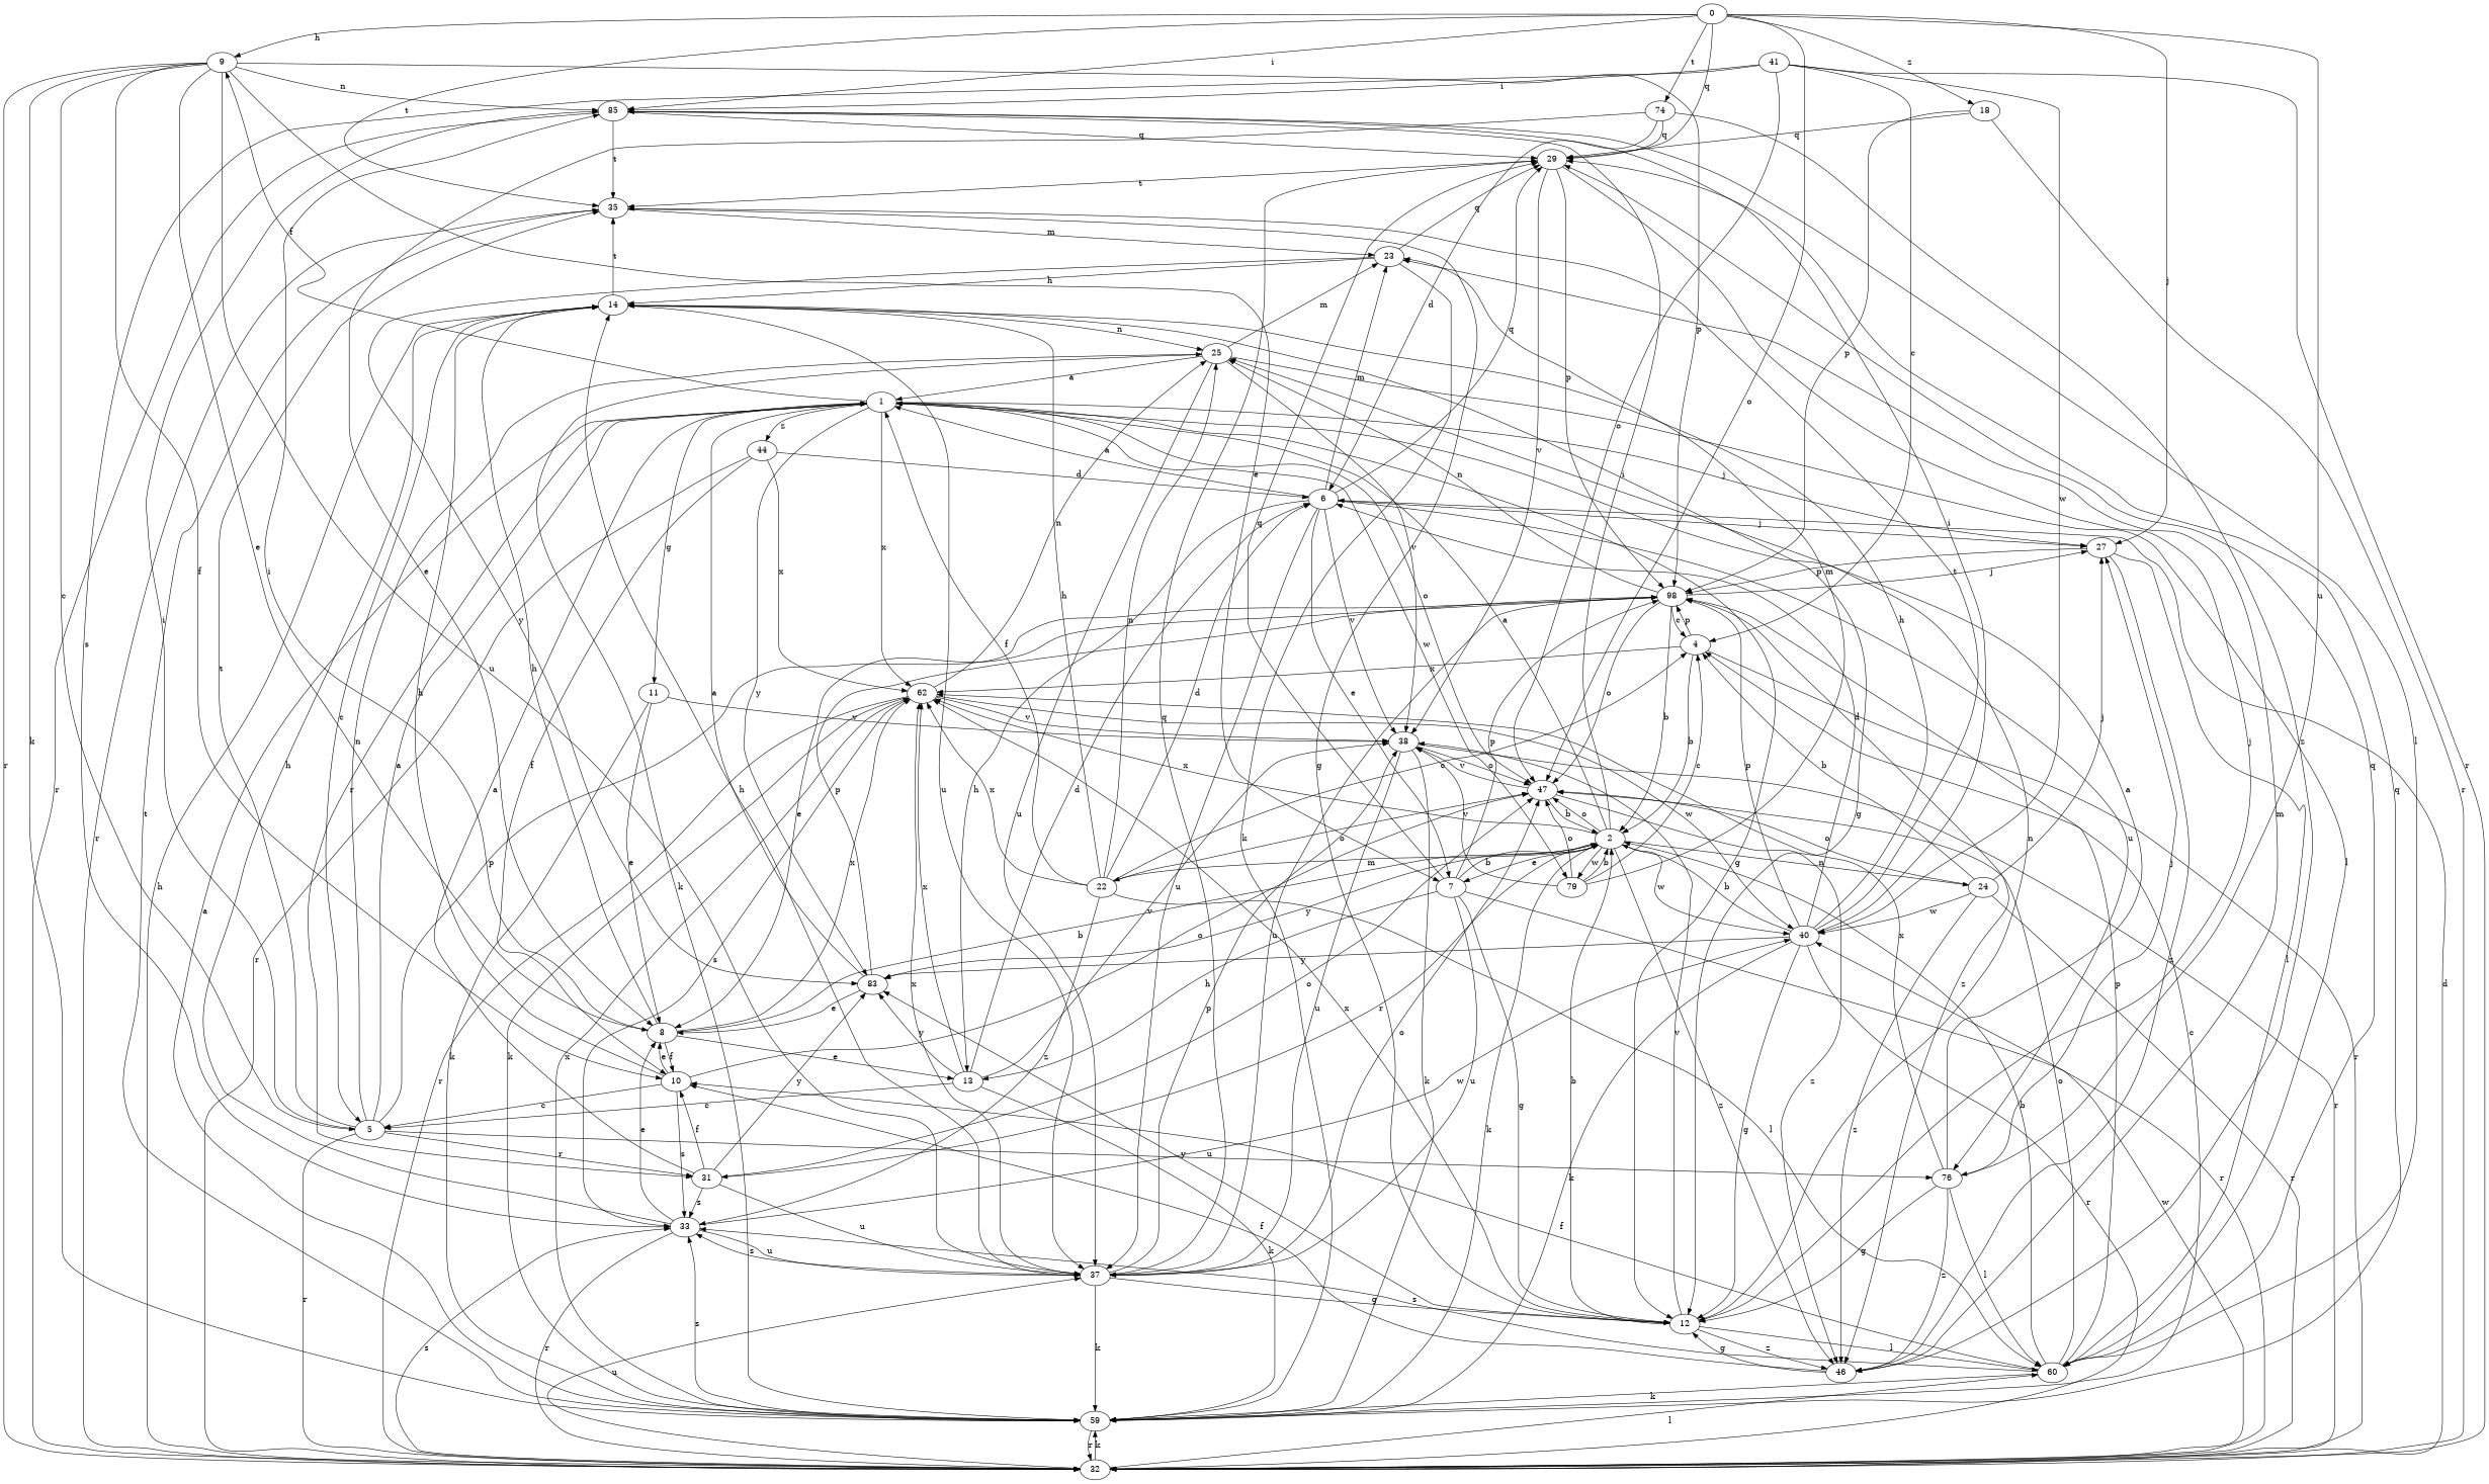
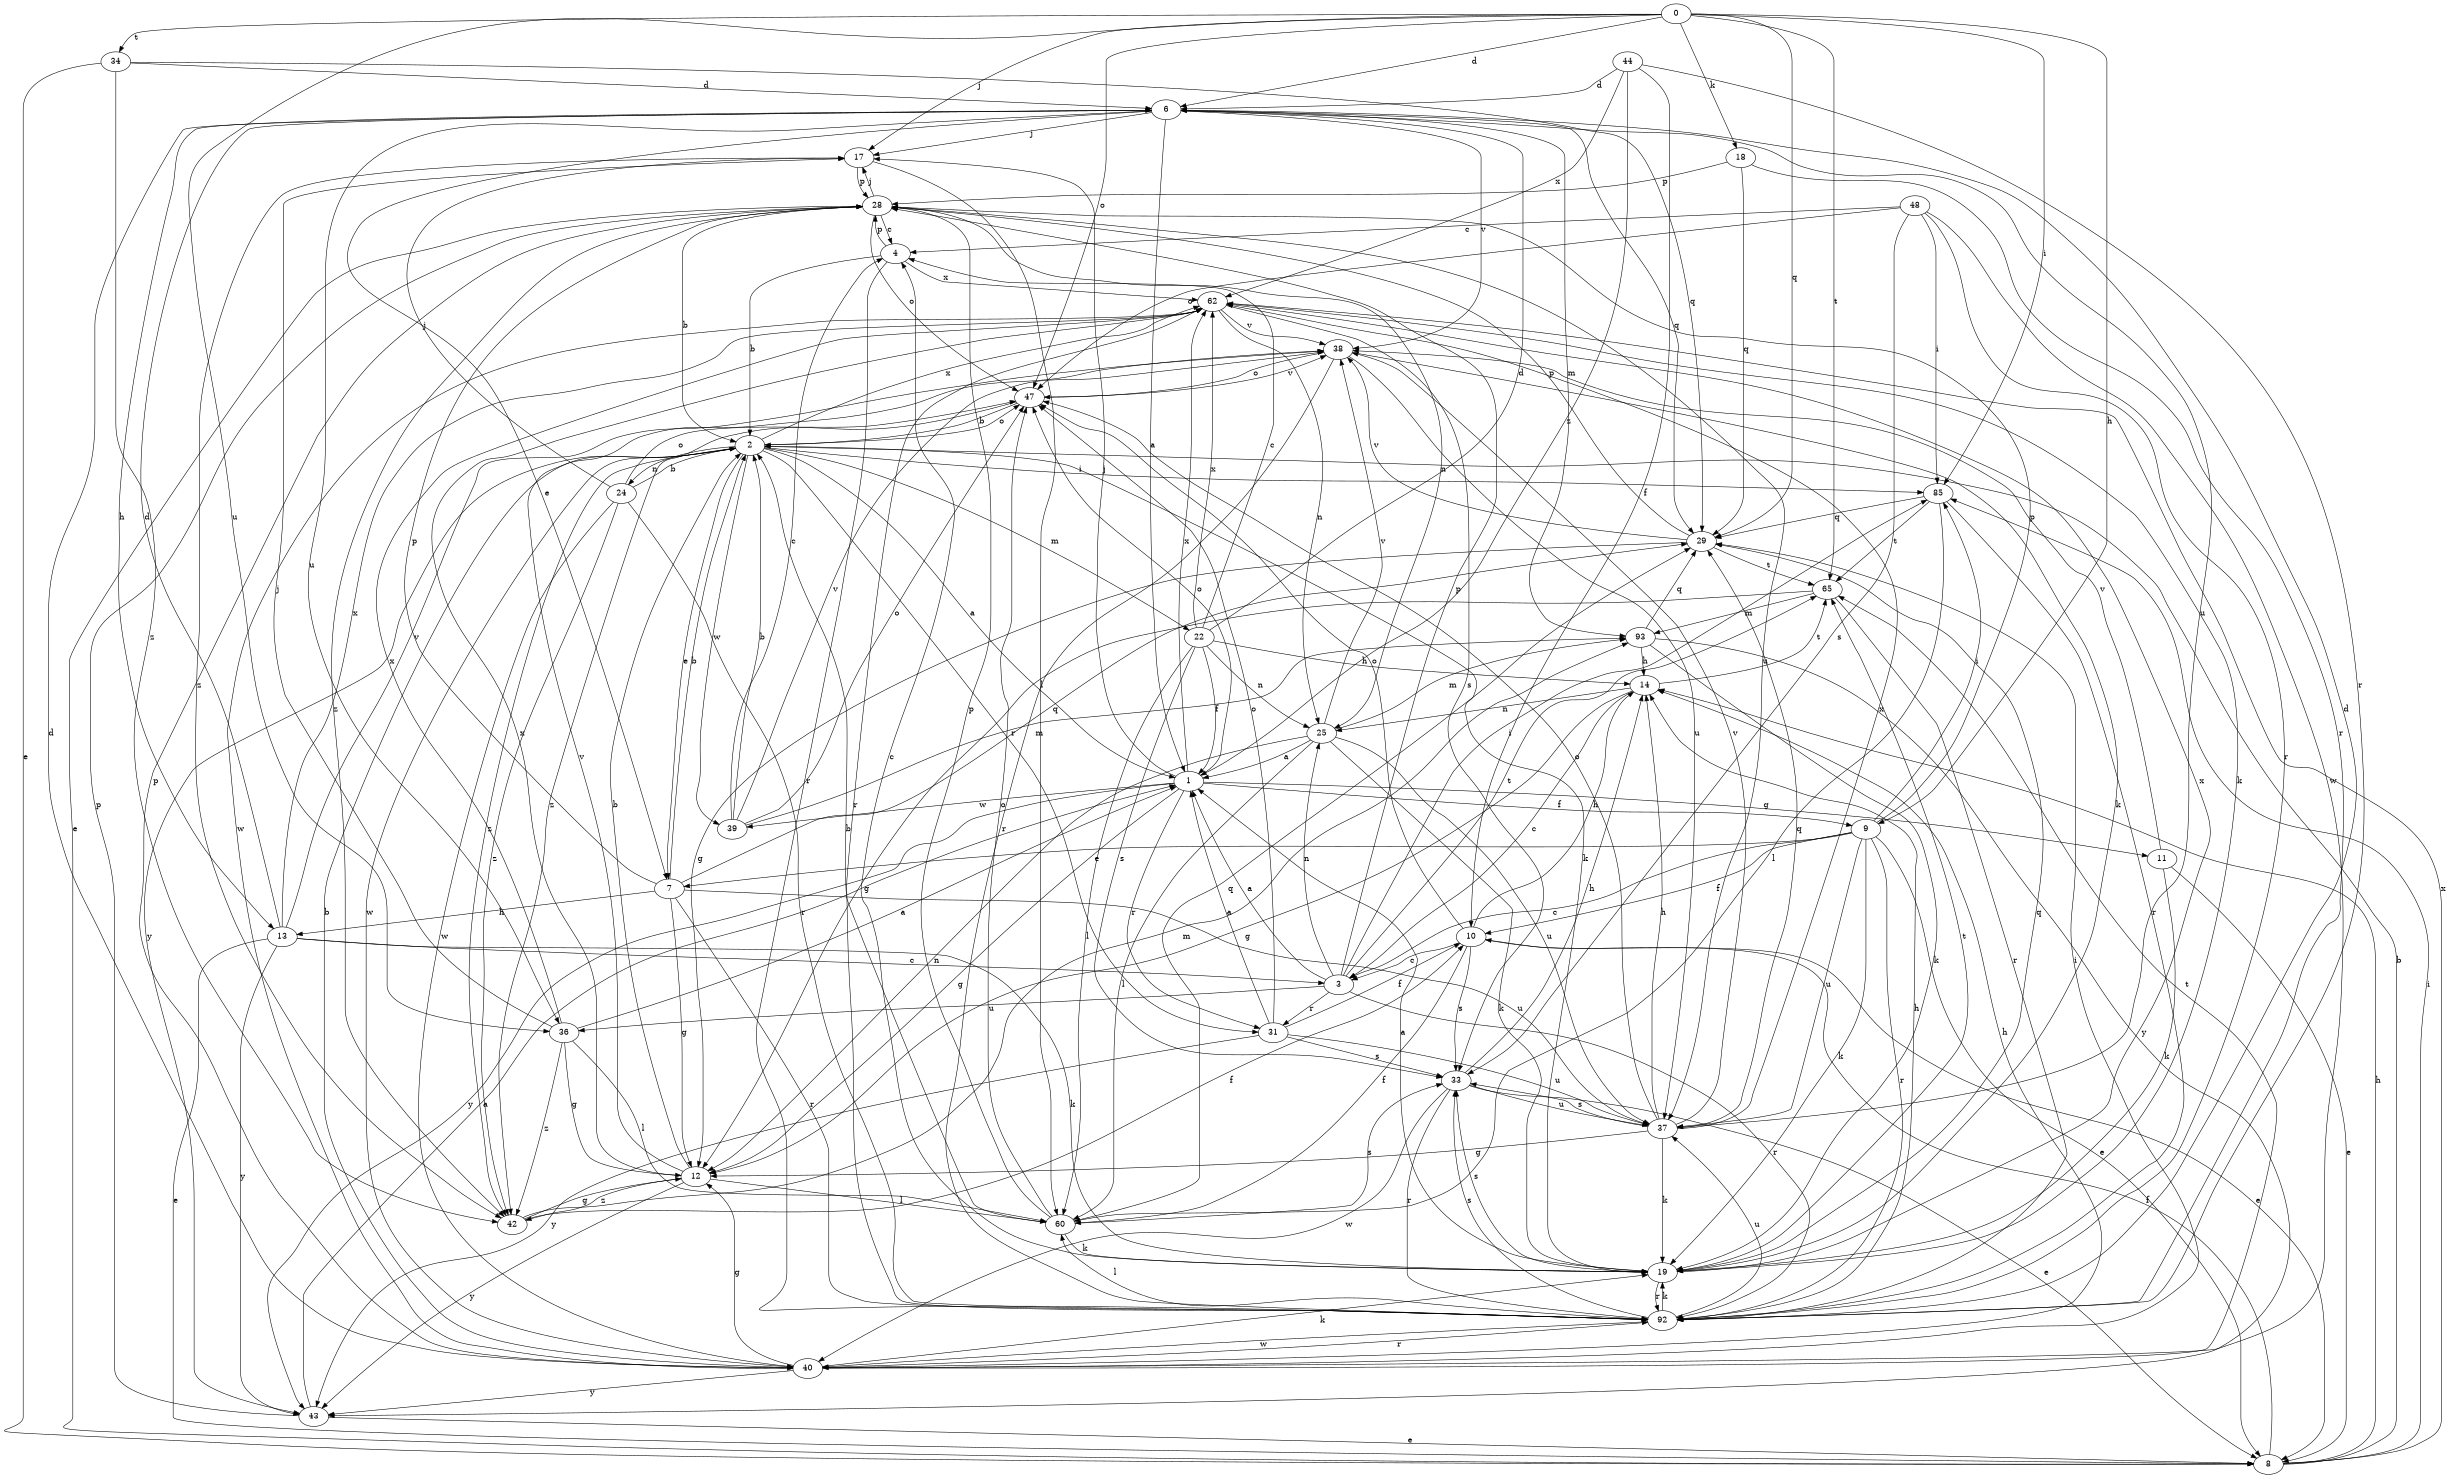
  strict digraph {
    0
    6
    9
    n4 [label=85]
-   17 [label=27]
+   17
    18
    n7 [label=47]
    29
-   34 [label=74]
-   35
-   36 [label=76]
+   34
+   35 [label=65]
+   36
    1
    7
    13
-   23
+   23 [label=93]
    37
    38
-   19 [label=59]
-   3 [label=5]
-   28 [label=98]
-   32
+   19
+   3
+   28
+   32 [label=92]
    8
    10
    n24 [label=60]
-   46
+   46 [label=42]
    2
    12
    n28 [label=62]
    11
    31
-   39 [label=79]
-   43 [label=83]
+   39
+   43
    44
    25
    33
    4
-   41
+   41 [label=48]
    40
    22
    24
    14
+   0 -> 6 [label=d]
    0 -> 9 [label=h]
    0 -> n4 [label=i]
    0 -> 17 [label=j]
-   0 -> 18 [label=z]
+   0 -> 18 [label=k]
    0 -> n7 [label=o]
    0 -> 29 [label=q]
    0 -> 34 [label=t]
    0 -> 35 [label=t]
    0 -> 36 [label=u]
    6 -> 17 [label=j]
    6 -> 29 [label=q]
    6 -> 36 [label=u]
    6 -> 1 [label=a]
    6 -> 7 [label=e]
    6 -> 13 [label=h]
    6 -> 23 [label=m]
    6 -> 37 [label=u]
    6 -> 38 [label=v]
-   9 -> n4 [label=n]
+   9 -> n4 [label=i]
    9 -> 7 [label=e]
    9 -> 37 [label=u]
    9 -> 19 [label=k]
    9 -> 3 [label=c]
    9 -> 28 [label=p]
    9 -> 32 [label=r]
    9 -> 8 [label=e]
    9 -> 10 [label=f]
    n4 -> 29 [label=q]
    n4 -> 35 [label=t]
    n4 -> 32 [label=r]
    n4 -> n24 [label=l]
    17 -> 28 [label=p]
    17 -> n24 [label=l]
    17 -> 46 [label=z]
    18 -> 29 [label=q]
    18 -> 28 [label=p]
    18 -> 32 [label=r]
    n7 -> 38 [label=v]
    n7 -> 46 [label=z]
    n7 -> 2 [label=b]
    29 -> 35 [label=t]
    29 -> 38 [label=v]
    29 -> 28 [label=p]
-   29 -> 12 [label=j]
+   29 -> 12 [label=g]
    34 -> 6 [label=d]
    34 -> 29 [label=q]
    34 -> 8 [label=e]
    34 -> 46 [label=z]
    35 -> 23 [label=m]
    35 -> 32 [label=r]
    35 -> 12 [label=g]
    36 -> 17 [label=j]
    36 -> 1 [label=a]
    36 -> n24 [label=l]
    36 -> 46 [label=z]
    36 -> 12 [label=g]
    36 -> n28 [label=x]
    1 -> 9 [label=f]
    1 -> 17 [label=j]
    1 -> n7 [label=o]
    1 -> 12 [label=g]
    1 -> n28 [label=x]
    1 -> 11 [label=g]
    1 -> 31 [label=r]
    1 -> 39 [label=w]
    1 -> 43 [label=y]
-   1 -> 44 [label=z]
+   44 -> 1 [label=z]
    7 -> 29 [label=q]
    7 -> 13 [label=h]
    7 -> 37 [label=u]
    7 -> 28 [label=p]
    7 -> 32 [label=r]
    7 -> 2 [label=b]
    7 -> 12 [label=g]
    13 -> 6 [label=d]
    13 -> 38 [label=v]
    13 -> 19 [label=k]
    13 -> 3 [label=c]
-   8 -> 13 [label=e]
+   13 -> 8 [label=e]
    13 -> n28 [label=x]
    13 -> 43 [label=y]
    23 -> 29 [label=q]
    23 -> 19 [label=k]
    23 -> 43 [label=y]
    23 -> 14 [label=h]
    37 -> n7 [label=o]
    37 -> 29 [label=q]
-   37 -> 38 [label=p]
+   37 -> 38 [label=v]
    37 -> 19 [label=k]
    37 -> 12 [label=g]
    37 -> n28 [label=x]
    37 -> 33 [label=s]
    37 -> 14 [label=h]
    38 -> n7 [label=o]
    38 -> 37 [label=u]
    38 -> 19 [label=k]
    38 -> 32 [label=r]
    19 -> 29 [label=q]
    19 -> 35 [label=t]
    19 -> 1 [label=a]
    19 -> 32 [label=r]
    19 -> n28 [label=x]
    19 -> 33 [label=s]
    19 -> 4 [label=c]
    3 -> n4 [label=i]
    3 -> 35 [label=t]
    3 -> 36 [label=u]
    3 -> 1 [label=a]
    3 -> 28 [label=p]
    3 -> 32 [label=r]
    3 -> 31 [label=r]
    3 -> 25 [label=n]
    28 -> 17 [label=j]
    28 -> n7 [label=o]
    28 -> 37 [label=u]
    28 -> 8 [label=e]
    28 -> 46 [label=z]
    28 -> 2 [label=b]
    28 -> 25 [label=n]
    28 -> 4 [label=c]
    32 -> 6 [label=d]
    32 -> 37 [label=u]
    32 -> 19 [label=k]
    32 -> n24 [label=l]
    32 -> 33 [label=s]
    32 -> 40 [label=w]
    32 -> 14 [label=h]
    8 -> n4 [label=i]
    8 -> 10 [label=f]
    8 -> 2 [label=b]
    8 -> n28 [label=x]
    8 -> 14 [label=h]
    10 -> n7 [label=o]
    10 -> 3 [label=c]
    10 -> 8 [label=e]
    10 -> 33 [label=s]
    10 -> 14 [label=h]
    n24 -> n7 [label=o]
    n24 -> 29 [label=q]
    n24 -> 19 [label=k]
    n24 -> 28 [label=p]
-   n24 -> 10 [label=f]
+   10 -> n24 [label=f]
    n24 -> 2 [label=b]
    n24 -> 33 [label=s]
    46 -> 23 [label=m]
    46 -> 10 [label=f]
    46 -> 12 [label=g]
    2 -> n4 [label=i]
    2 -> n7 [label=o]
    2 -> 1 [label=a]
    2 -> 7 [label=e]
    2 -> 19 [label=k]
    2 -> 46 [label=z]
    2 -> n28 [label=x]
    2 -> 31 [label=r]
    2 -> 39 [label=w]
    2 -> 43 [label=y]
    2 -> 40 [label=w]
    2 -> 22 [label=m]
    2 -> 24 [label=n]
    12 -> 38 [label=v]
    12 -> n24 [label=l]
    12 -> 46 [label=z]
    12 -> 2 [label=b]
    12 -> n28 [label=x]
    12 -> 43 [label=y]
-   12 -> 25 [label=n]
+   25 -> 12 [label=n]
    n28 -> 38 [label=v]
    n28 -> 19 [label=k]
    n28 -> 32 [label=r]
    n28 -> 25 [label=n]
    n28 -> 33 [label=s]
    n28 -> 40 [label=w]
    11 -> 38 [label=v]
    11 -> 19 [label=k]
    11 -> 8 [label=e]
    31 -> n7 [label=o]
    31 -> 1 [label=a]
    31 -> 37 [label=u]
    31 -> 10 [label=f]
    31 -> 43 [label=y]
    31 -> 33 [label=s]
    39 -> n7 [label=o]
    39 -> 23 [label=m]
    39 -> 38 [label=v]
    39 -> 2 [label=b]
    39 -> 4 [label=c]
    43 -> 1 [label=a]
    43 -> 28 [label=p]
    43 -> 8 [label=e]
    44 -> 6 [label=d]
    44 -> 32 [label=r]
    44 -> 10 [label=f]
    44 -> n28 [label=x]
    25 -> 1 [label=a]
    25 -> 23 [label=m]
    25 -> 37 [label=u]
    25 -> 38 [label=v]
    25 -> 19 [label=k]
    25 -> n24 [label=l]
    33 -> 37 [label=u]
    33 -> 32 [label=r]
    33 -> 8 [label=e]
    33 -> 40 [label=w]
    33 -> 14 [label=h]
    4 -> 28 [label=p]
    4 -> 32 [label=r]
    4 -> 2 [label=b]
    4 -> n28 [label=x]
    41 -> n4 [label=i]
    41 -> n7 [label=o]
    41 -> 32 [label=r]
    41 -> 33 [label=s]
    41 -> 4 [label=c]
    41 -> 40 [label=w]
    40 -> 6 [label=d]
-   40 -> n4 [label=i]
+   40 -> 29 [label=i]
    40 -> 35 [label=t]
    40 -> 19 [label=k]
    40 -> 28 [label=p]
    40 -> 32 [label=r]
    40 -> 2 [label=b]
    40 -> 12 [label=g]
    40 -> 43 [label=y]
    40 -> 14 [label=h]
    22 -> 6 [label=d]
-   22 -> n7 [label=o]
    22 -> 1 [label=f]
    22 -> n24 [label=l]
    22 -> n28 [label=x]
    22 -> 25 [label=n]
-   22 -> 33 [label=z]
+   22 -> 33 [label=s]
    22 -> 4 [label=c]
    22 -> 14 [label=h]
    24 -> 17 [label=j]
    24 -> n7 [label=o]
    24 -> 32 [label=r]
    24 -> 46 [label=z]
-   24 -> 4 [label=b]
+   24 -> 2 [label=b]
    24 -> 40 [label=w]
    14 -> 35 [label=t]
-   14 -> 37 [label=u]
    14 -> 3 [label=c]
    14 -> 12 [label=g]
    14 -> 25 [label=n]
  }
